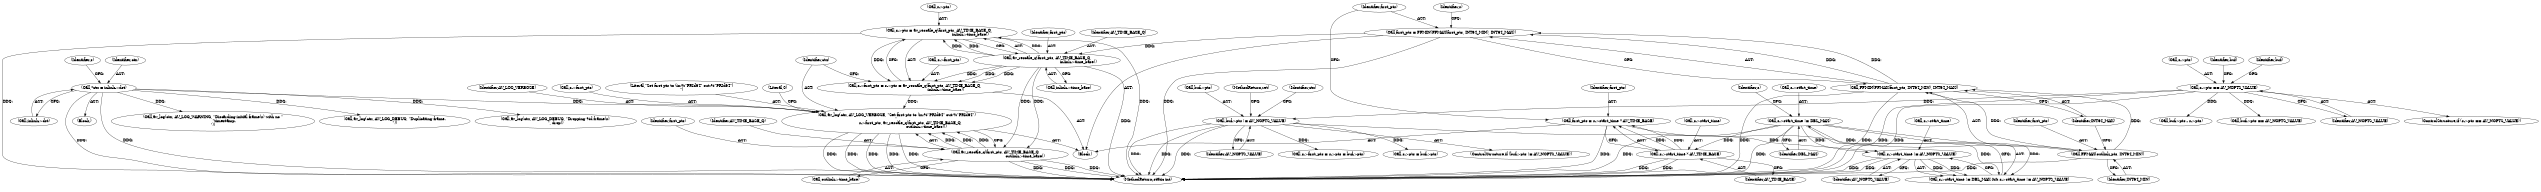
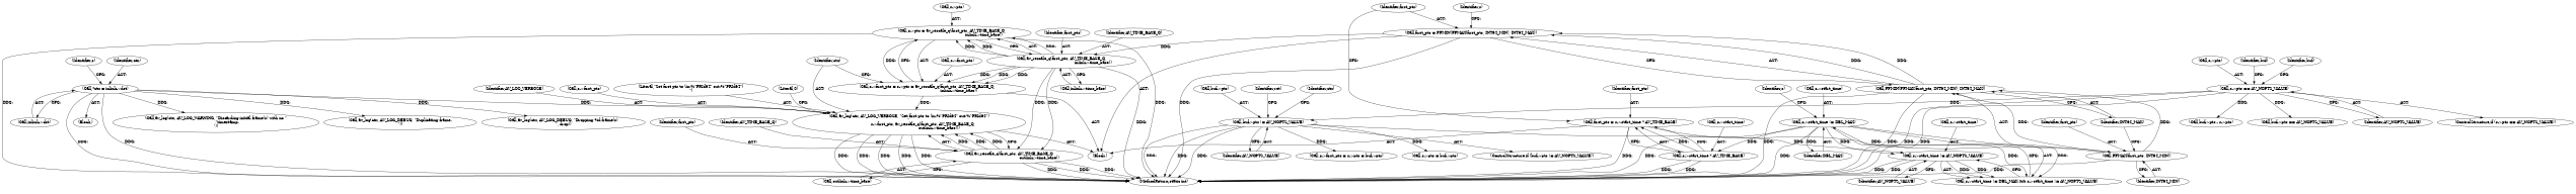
  digraph {
    n1 [label="(Call,av_log(ctx, AV_LOG_VERBOSE, \"Set first pts to (in:%\"PRId64\" out:%\"PRId64\")\n\",\n                       s->first_pts, av_rescale_q(first_pts, AV_TIME_BASE_Q,\n                                                  outlink->time_base)))"]
    n2 [label="(Call,av_rescale_q(first_pts, AV_TIME_BASE_Q,\n                                                  outlink->time_base))"]
    n3 [label="(Block,)"]
    n4 [label="(MethodReturn,static int)"]
    n5 [label="(Call,outlink->time_base)"]
    n6 [label="(Call,*ctx = inlink->dst)"]
    n7 [label="(Block,)"]
    n8 [label="(Call,av_log(ctx, AV_LOG_WARNING, \"Discarding initial frame(s) with no \"\n                   \"timestamp.\n\"))"]
    n9 [label="(Call,av_log(ctx, AV_LOG_DEBUG, \"Duplicating frame.\n\"))"]
    n10 [label="(Call,av_log(ctx, AV_LOG_DEBUG, \"Dropping %d frame(s).\n\", drop))"]
    n11 [label="(Call,inlink->dst)"]
    n12 [label="(Call,s->first_pts = s->pts = av_rescale_q(first_pts, AV_TIME_BASE_Q,\n                                                     inlink->time_base))"]
    n13 [label="(Call,s->pts = av_rescale_q(first_pts, AV_TIME_BASE_Q,\n                                                     inlink->time_base))"]
    n14 [label="(Call,av_rescale_q(first_pts, AV_TIME_BASE_Q,\n                                                     inlink->time_base))"]
    n15 [label="(Call,inlink->time_base)"]
    n16 [label="(Call,first_pts = FFMIN(FFMAX(first_pts, INT64_MIN), INT64_MAX))"]
    n17 [label="(Call,FFMIN(FFMAX(first_pts, INT64_MIN), INT64_MAX))"]
    n18 [label="(Identifier,INT64_MAX)"]
-   n19 [label="(Call,FFMAX(outlink_pts, INT64_MIN))"]
+   n19 [label="(Call,FFMAX(first_pts, INT64_MIN))"]
    n20 [label="(Identifier,INT64_MIN)"]
    n21 [label="(Call,first_pts = s->start_time * AV_TIME_BASE)"]
    n22 [label="(Call,s->start_time * AV_TIME_BASE)"]
-   n23 [label="(Identifier,AV_TIME_BASE)"]
    n24 [label="(Call,s->start_time != AV_NOPTS_VALUE)"]
    n25 [label="(Call,s->start_time != DBL_MAX && s->start_time != AV_NOPTS_VALUE)"]
    n26 [label="(Identifier,AV_NOPTS_VALUE)"]
    n27 [label="(Call,s->start_time != DBL_MAX)"]
    n28 [label="(Identifier,DBL_MAX)"]
    n29 [label="(Call,buf->pts != AV_NOPTS_VALUE)"]
    n30 [label="(Identifier,AV_NOPTS_VALUE)"]
    n31 [label="(Call,s->first_pts = s->pts = buf->pts)"]
    n32 [label="(Call,s->pts = buf->pts)"]
    n33 [label="(ControlStructure,if (buf->pts != AV_NOPTS_VALUE))"]
    n34 [label="(Call,s->pts == AV_NOPTS_VALUE)"]
    n35 [label="(ControlStructure,if (s->pts == AV_NOPTS_VALUE))"]
    n36 [label="(Call,buf->pts - s->pts)"]
    n37 [label="(Call,buf->pts == AV_NOPTS_VALUE)"]
    n38 [label="(Identifier,AV_NOPTS_VALUE)"]
    n39 [label="(Identifier,first_pts)"]
    n40 [label="(Identifier,first_pts)"]
    n41 [label="(Identifier,buf)"]
    n42 [label="(Call,buf->pts)"]
    n43 [label="(Call,s->first_pts)"]
    n44 [label="(Identifier,AV_TIME_BASE_Q)"]
    n45 [label="(Call,s->start_time)"]
    n46 [label="(Identifier,AV_LOG_VERBOSE)"]
    n47 [label="(Call,s->pts)"]
    n48 [label="(Identifier,first_pts)"]
-   n49 [label="(MethodReturn,ret)"]
+   n49 [label="(Identifier,ret)"]
    n50 [label="(Identifier,s)"]
    n51 [label="(Call,s->first_pts)"]
    n52 [label="(Identifier,ctx)"]
    n53 [label="(Identifier,s)"]
    n54 [label="(Call,s->pts)"]
    n55 [label="(Identifier,first_pts)"]
    n56 [label="(Identifier,s)"]
    n57 [label="(Identifier,first_pts)"]
    n58 [label="(Literal,\"Set first pts to (in:%\"PRId64\" out:%\"PRId64\")\n\")"]
    n59 [label="(Literal,0)"]
    n60 [label="(Call,s->start_time)"]
    n61 [label="(Identifier,AV_TIME_BASE_Q)"]
    n62 [label="(Identifier,ctx)"]
    n63 [label="(Identifier,buf)"]
    n64 [label="(Call,s->start_time)"]
    n65 [label="(Identifier,ctx)"]
    n1 -> n2 [label="CFG: "]
    n1 -> n3 [label="AST: "]
    n1 -> n4 [label="DDG: "]
    n1 -> n4 [label="DDG: "]
    n1 -> n4 [label="DDG: "]
    n1 -> n4 [label="DDG: "]
    n1 -> n4 [label="DDG: "]
    n2 -> n1 [label="AST: "]
    n2 -> n1 [label="DDG: "]
    n2 -> n1 [label="DDG: "]
    n2 -> n1 [label="DDG: "]
    n2 -> n4 [label="DDG: "]
    n2 -> n4 [label="DDG: "]
    n2 -> n4 [label="DDG: "]
    n2 -> n5 [label="CFG: "]
    n5 -> n2 [label="AST: "]
    n6 -> n1 [label="DDG: "]
    n6 -> n4 [label="DDG: "]
    n6 -> n4 [label="DDG: "]
    n6 -> n7 [label="AST: "]
    n6 -> n8 [label="DDG: "]
    n6 -> n9 [label="DDG: "]
    n6 -> n10 [label="DDG: "]
    n6 -> n11 [label="CFG: "]
    n11 -> n6 [label="AST: "]
    n12 -> n1 [label="DDG: "]
    n12 -> n3 [label="AST: "]
    n12 -> n13 [label="CFG: "]
    n13 -> n4 [label="DDG: "]
    n13 -> n4 [label="DDG: "]
    n13 -> n12 [label="AST: "]
    n13 -> n12 [label="DDG: "]
    n13 -> n14 [label="CFG: "]
    n14 -> n2 [label="DDG: "]
    n14 -> n2 [label="DDG: "]
    n14 -> n4 [label="DDG: "]
    n14 -> n12 [label="DDG: "]
    n14 -> n12 [label="DDG: "]
    n14 -> n12 [label="DDG: "]
    n14 -> n13 [label="AST: "]
    n14 -> n13 [label="DDG: "]
    n14 -> n13 [label="DDG: "]
    n14 -> n13 [label="DDG: "]
    n14 -> n15 [label="CFG: "]
    n15 -> n14 [label="AST: "]
    n16 -> n3 [label="AST: "]
    n16 -> n4 [label="DDG: "]
    n16 -> n14 [label="DDG: "]
    n16 -> n17 [label="CFG: "]
    n17 -> n4 [label="DDG: "]
    n17 -> n4 [label="DDG: "]
    n17 -> n16 [label="AST: "]
    n17 -> n16 [label="DDG: "]
    n17 -> n16 [label="DDG: "]
    n17 -> n18 [label="CFG: "]
    n18 -> n17 [label="AST: "]
    n18 -> n19 [label="CFG: "]
    n19 -> n4 [label="DDG: "]
    n19 -> n17 [label="AST: "]
    n19 -> n17 [label="DDG: "]
    n19 -> n17 [label="DDG: "]
    n19 -> n20 [label="CFG: "]
    n20 -> n19 [label="AST: "]
    n21 -> n3 [label="AST: "]
    n21 -> n4 [label="DDG: "]
    n21 -> n19 [label="DDG: "]
    n21 -> n22 [label="CFG: "]
    n22 -> n4 [label="DDG: "]
    n22 -> n4 [label="DDG: "]
    n22 -> n21 [label="AST: "]
    n22 -> n21 [label="DDG: "]
    n22 -> n21 [label="DDG: "]
-   n22 -> n23 [label="CFG: "]
-   n23 -> n22 [label="AST: "]
    n24 -> n4 [label="DDG: "]
    n24 -> n4 [label="DDG: "]
    n24 -> n25 [label="AST: "]
    n24 -> n25 [label="DDG: "]
    n24 -> n25 [label="DDG: "]
    n24 -> n26 [label="CFG: "]
    n25 -> n24 [label="CFG: "]
    n25 -> n27 [label="CFG: "]
    n26 -> n24 [label="AST: "]
    n27 -> n4 [label="DDG: "]
    n27 -> n4 [label="DDG: "]
    n27 -> n22 [label="DDG: "]
    n27 -> n24 [label="DDG: "]
    n27 -> n25 [label="AST: "]
    n27 -> n25 [label="DDG: "]
    n27 -> n25 [label="DDG: "]
-   n27 -> n28 [label="CFG: "]
+   n27 -> n28 [label="DDG: "]
    n28 -> n27 [label="AST: "]
    n29 -> n4 [label="DDG: "]
    n29 -> n4 [label="DDG: "]
    n29 -> n4 [label="DDG: "]
    n29 -> n24 [label="DDG: "]
    n29 -> n30 [label="CFG: "]
    n29 -> n31 [label="DDG: "]
    n29 -> n32 [label="DDG: "]
    n29 -> n33 [label="AST: "]
    n30 -> n29 [label="AST: "]
    n34 -> n4 [label="DDG: "]
    n34 -> n4 [label="DDG: "]
    n34 -> n29 [label="DDG: "]
    n34 -> n35 [label="AST: "]
    n34 -> n36 [label="DDG: "]
    n34 -> n37 [label="DDG: "]
    n34 -> n38 [label="CFG: "]
    n38 -> n34 [label="AST: "]
    n39 -> n2 [label="AST: "]
    n40 -> n14 [label="AST: "]
    n41 -> n34 [label="CFG: "]
    n42 -> n29 [label="AST: "]
    n43 -> n12 [label="AST: "]
    n44 -> n14 [label="AST: "]
    n45 -> n27 [label="AST: "]
    n46 -> n1 [label="AST: "]
    n47 -> n13 [label="AST: "]
    n48 -> n19 [label="AST: "]
    n49 -> n29 [label="CFG: "]
    n50 -> n6 [label="CFG: "]
    n51 -> n1 [label="AST: "]
    n52 -> n6 [label="AST: "]
    n53 -> n16 [label="CFG: "]
    n54 -> n34 [label="AST: "]
    n55 -> n16 [label="AST: "]
    n55 -> n21 [label="CFG: "]
    n56 -> n27 [label="CFG: "]
    n57 -> n21 [label="AST: "]
    n58 -> n1 [label="AST: "]
    n59 -> n1 [label="CFG: "]
    n60 -> n24 [label="AST: "]
    n61 -> n2 [label="AST: "]
    n62 -> n29 [label="CFG: "]
    n63 -> n34 [label="CFG: "]
    n64 -> n22 [label="AST: "]
    n65 -> n1 [label="AST: "]
    n65 -> n12 [label="CFG: "]
  }
